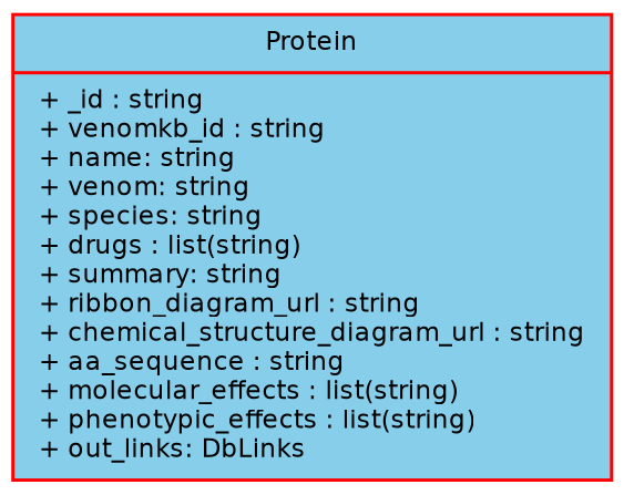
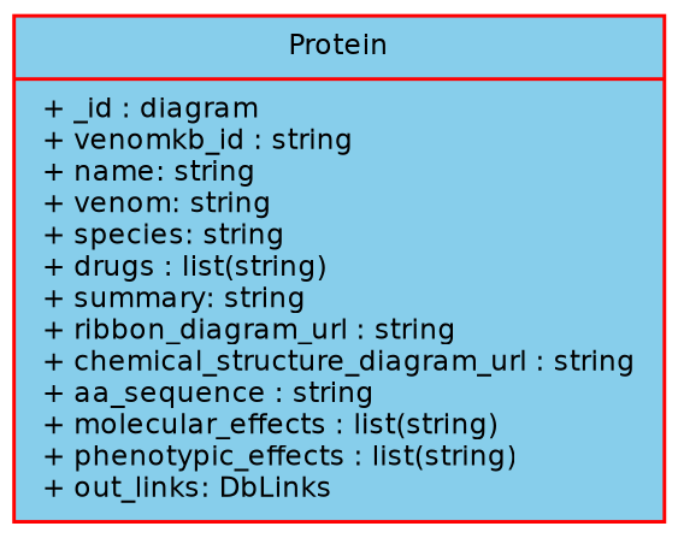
  digraph {
    fontname="Bitstream Vera Sans"
    fontsize=8
-   n1 [fontname="Bitstream Vera Sans" fontsize=8 label="{Protein|+ _id : string\l+ venomkb_id : string\l+ name: string\l+ venom: string\l+ species: string\l+ drugs : list(string)\l+ summary: string\l+ ribbon_diagram_url : string\l+ chemical_structure_diagram_url : string\l+ aa_sequence : string\l+ molecular_effects : list(string)\l+ phenotypic_effects : list(string)\l+ out_links: DbLinks\l}" shape=record style=filled fillcolor=skyblue color=red]
+   n1 [fontname="Bitstream Vera Sans" fontsize=8 label="{Protein|+ _id : diagram\l+ venomkb_id : string\l+ name: string\l+ venom: string\l+ species: string\l+ drugs : list(string)\l+ summary: string\l+ ribbon_diagram_url : string\l+ chemical_structure_diagram_url : string\l+ aa_sequence : string\l+ molecular_effects : list(string)\l+ phenotypic_effects : list(string)\l+ out_links: DbLinks\l}" shape=record style=filled fillcolor=skyblue color=red]
  }
